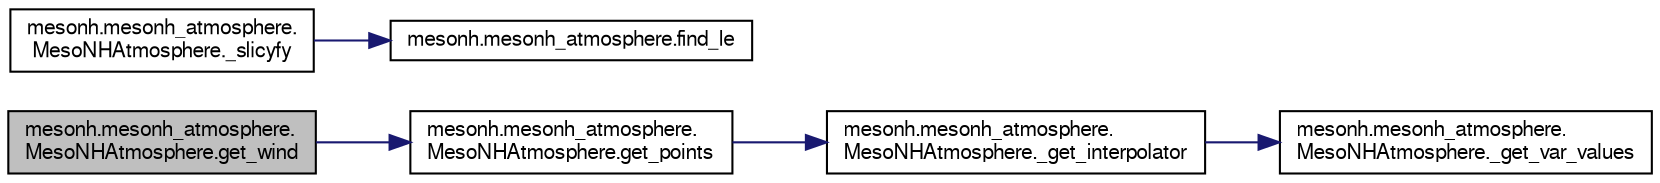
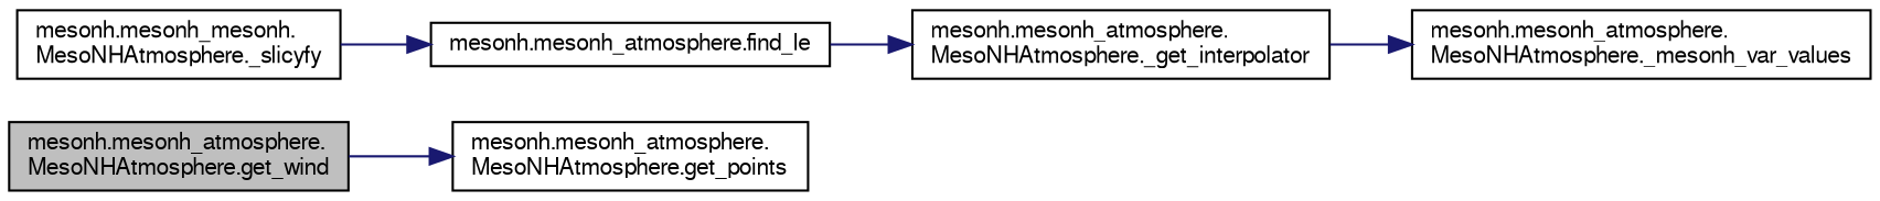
  digraph {
    rankdir=LR
    node [color=black fillcolor=white fontname=FreeSans fontsize=10 shape=record style=filled]
    edge [color=midnightblue fontname=FreeSans fontsize=10 labelfontname=FreeSans labelfontsize=10 style=solid]
    n1 [fillcolor=grey75 fontcolor=black height=0.2 label="mesonh.mesonh_atmosphere.\lMesoNHAtmosphere.get_wind" width=0.4]
    n2 [height=0.2 label="mesonh.mesonh_atmosphere.\lMesoNHAtmosphere.get_points" width=0.4]
    n3 [height=0.2 label="mesonh.mesonh_atmosphere.\lMesoNHAtmosphere._get_interpolator" width=0.4]
-   n4 [height=0.2 label="mesonh.mesonh_atmosphere.\lMesoNHAtmosphere._get_var_values" width=0.4]
-   n5 [height=0.2 label="mesonh.mesonh_atmosphere.\lMesoNHAtmosphere._slicyfy" width=0.4]
+   n4 [height=0.2 label="mesonh.mesonh_atmosphere.\lMesoNHAtmosphere._mesonh_var_values" width=0.4]
+   n5 [height=0.2 label="mesonh.mesonh_mesonh.\lMesoNHAtmosphere._slicyfy" width=0.4]
    n6 [height=0.2 label="mesonh.mesonh_atmosphere.find_le" width=0.4]
    n1 -> n2
-   n2 -> n3
+   n6 -> n3
    n3 -> n4
    n5 -> n6
  }
